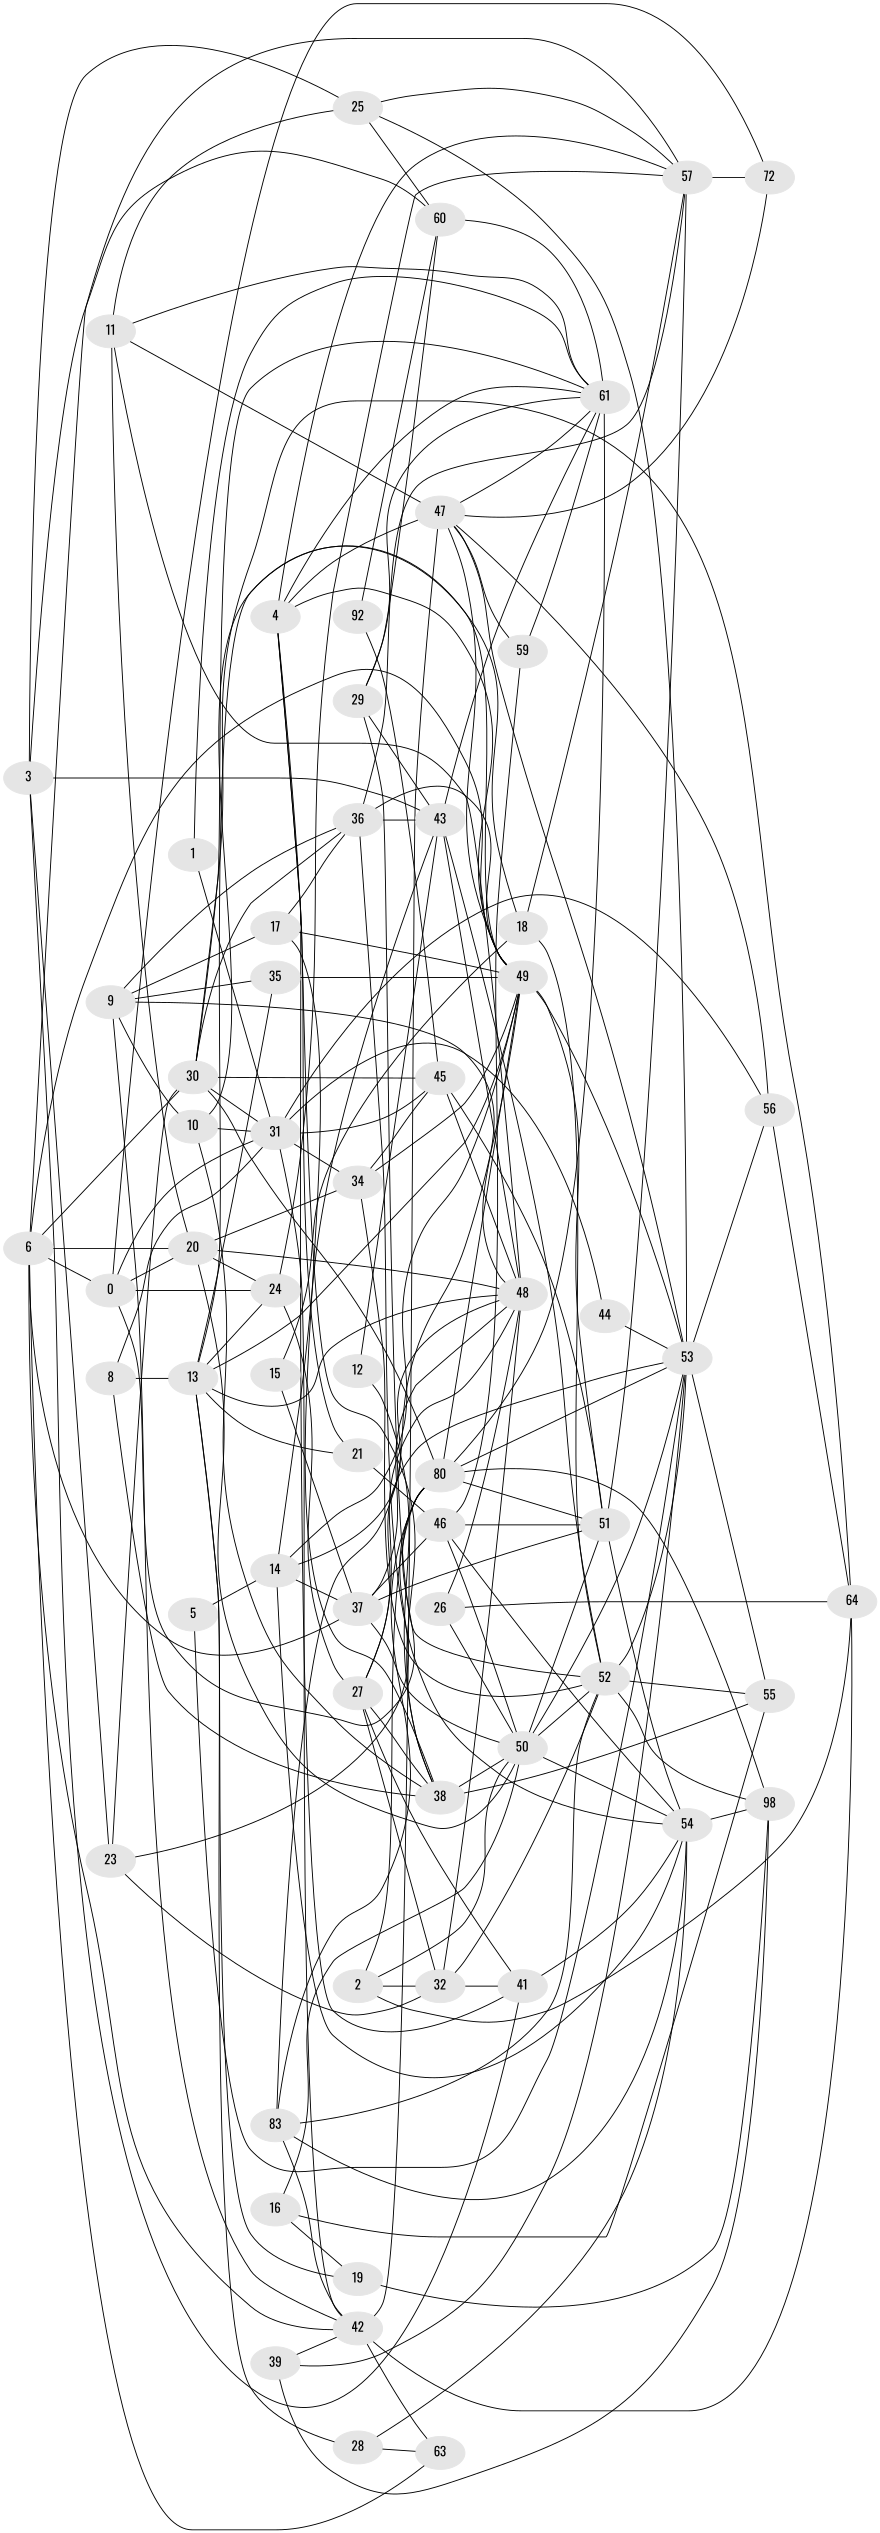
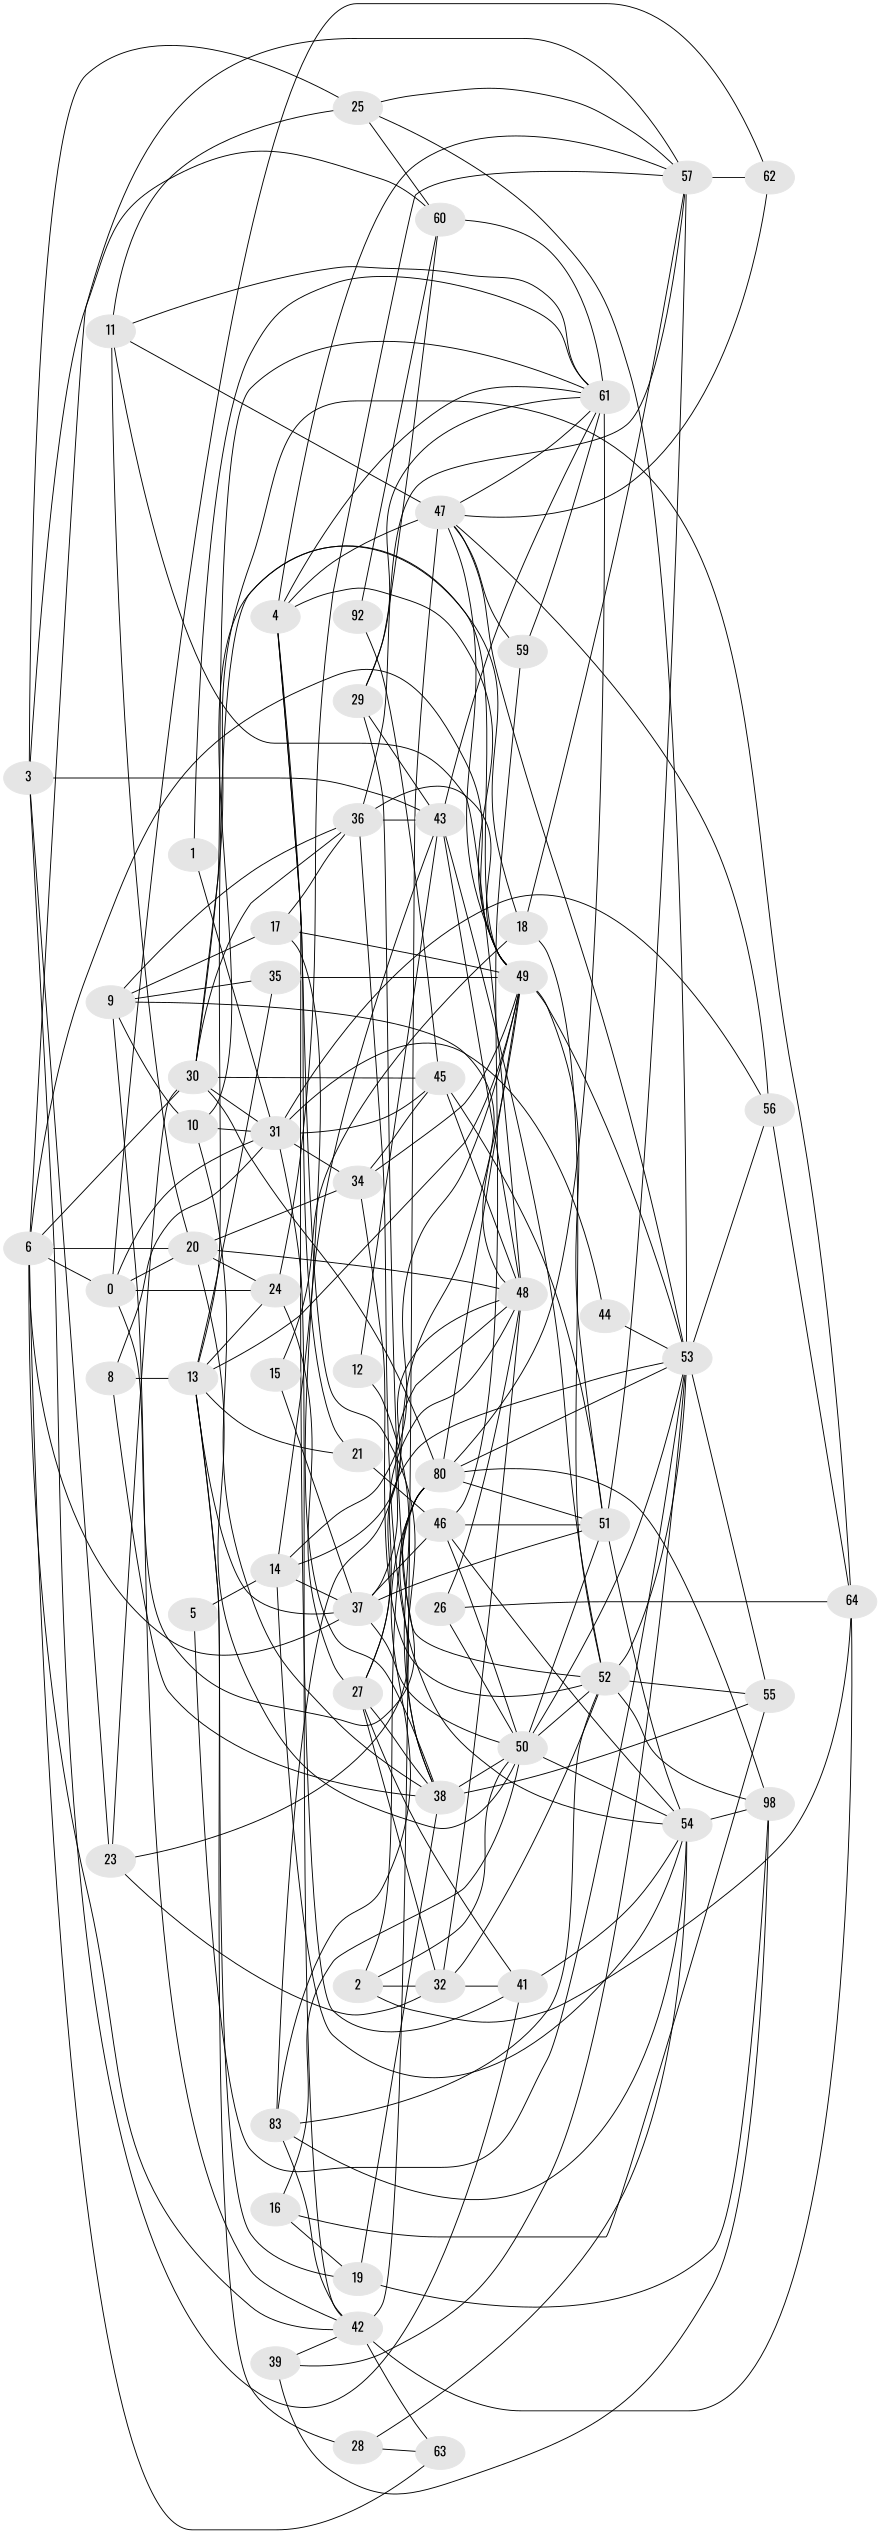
  graph {
    fontname=Oswald
    rankdir=LR
    node [color=gray90 fontname=Oswald style=filled]
    edge [fontname=Oswald weight=1.0]
    1
    31
    61
    42
    34
    45
    44
    56
    2
    32
    n11 [label=80]
    50
    64
    41
    48
    52
    49
    53
    n19 [label=98]
    51
    54
    3
    23
    25
    43
    60
    30
    57
    4
    21
    38
    47
    46
    55
-   62 [label=72]
+   62
    59
    5
    14
    37
    6
    n41 [label=0]
    20
    63
    24
    36
    27
    8
    13
    35
    18
    19
    28
    9
    10
    17
    11
    12
    15
    16
    n60 [label=92]
    26
    29
    n63 [label=83]
    39
    1 -- 31
    1 -- 61
    31 -- 42
    31 -- 34
    31 -- 45
    31 -- 44
    31 -- 56
    42 -- 64
    42 -- 47
    42 -- 63
    34 -- 45
    34 -- 52
    34 -- 49
    45 -- 48
    45 -- 51
    44 -- 53 [weight=2.0]
    56 -- 64
    2 -- 32
    2 -- n11
    2 -- 50
    2 -- 64
    32 -- 41
    32 -- 48
    32 -- 52
    n11 -- 61
    n11 -- 49
    n11 -- 53
    n11 -- n19
    n11 -- 51
    50 -- 52
    50 -- 53
    50 -- 51
    50 -- 54 [weight=2.0]
    41 -- 54
    52 -- 53
    52 -- n19 [weight=2.0]
    52 -- 55
    49 -- 53
    49 -- 51
    53 -- 56
    53 -- 55
    51 -- 54
    51 -- 57
    54 -- n19
    3 -- 41
    3 -- 23
    3 -- 25
    3 -- 43
    3 -- 60
    23 -- 32
    23 -- n11
    23 -- 30
    25 -- 53
    25 -- 60
    25 -- 57
    43 -- 61
    43 -- 48
    43 -- 52
    60 -- 61
    30 -- 31
    30 -- 61
    30 -- 45
    30 -- n11
    30 -- 64
    30 -- 36
    57 -- 62
    4 -- 61
    4 -- 41
    4 -- 49
    4 -- 57
    4 -- 21
    4 -- 38
    4 -- 47
    21 -- 46
    38 -- 50
    38 -- 55
    47 -- 61
    47 -- 56
    47 -- 49
    47 -- 53
    47 -- 62
    47 -- 59
    46 -- 50
    46 -- 51
    46 -- 54
    46 -- 59
    59 -- 61
    5 -- 53
    5 -- 14
    14 -- 48
    14 -- 49
    14 -- 54
    14 -- 43
    14 -- 37
    37 -- 50
    37 -- 48
    37 -- 51
    37 -- 46
    6 -- 42
    6 -- 49
    6 -- 30
    6 -- 57
    6 -- 37
    6 -- n41
    6 -- 20 [weight=2.0]
    6 -- 63
    n41 -- 31
    n41 -- n11
    n41 -- 62
    n41 -- 20
    n41 -- 24
    20 -- 34
    20 -- 50
    20 -- 48
    20 -- 24
    24 -- 57
    24 -- 27
    36 -- 49
    36 -- 54
    36 -- 43
    36 -- 57
    27 -- 32
    27 -- 41
    27 -- 48
    27 -- 53
    27 -- 38
    8 -- 31
    8 -- 38
    8 -- 13
-   13 -- 48
+   13 -- 37
    13 -- 49
    13 -- 21
    13 -- 24
    13 -- 35 [weight=2.0]
    13 -- 18
    13 -- 19
    13 -- 28
    35 -- 49
    18 -- 52
    18 -- 57
    19 -- n19
+   19 -- 38
    28 -- 54
    28 -- 63
    9 -- 42
    9 -- 48
    9 -- 36
    9 -- 35
    9 -- 10
    9 -- 17
    10 -- 31
    10 -- 49
    10 -- 38
    17 -- 49
    17 -- 38
    17 -- 36
    11 -- 61
    11 -- 48
    11 -- 25
    11 -- 47
    11 -- 20
    12 -- 43
    12 -- 38
    15 -- 37
    15 -- 18
    16 -- 50
    16 -- 55
    16 -- 19
    n60 -- 45
    n60 -- 60
    26 -- 50
    26 -- 64
    26 -- 48
    29 -- 61
    29 -- 52
    29 -- 43
    29 -- 60 [weight=2.0]
    n63 -- 42
    n63 -- n11
    n63 -- 52
    n63 -- 49
    n63 -- 54
    39 -- 42
    39 -- 53
    39 -- n19
  }
